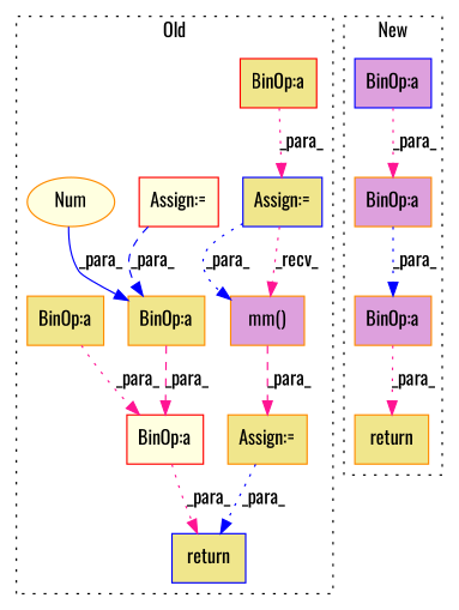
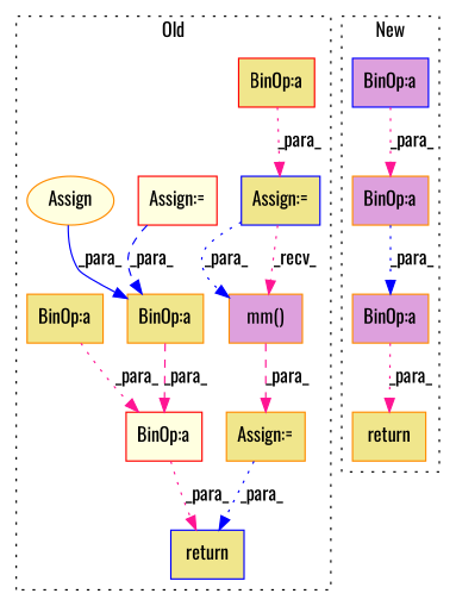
  digraph {
    fontname=Oswald
    node [a=82 l=3 shape=box style=filled fillcolor=khaki color=darkorange fontname=Oswald]
    edge [color=deeppink style=dotted fontname=Oswald]
    n1 [a=75 l="13,1" label="mm()" s="11478,11496" fillcolor=plum]
    n2 [a=93 l=7 label=return s=11580 color=blue]
    n3 [a=68 label="Assign:=" s=11261 fillcolor=lightyellow color=red]
    n4 [label="BinOp:a" s=11521]
    n5 [a=68 label="Assign:=" s=11459]
-   n6 [a=76 l=1 label=Num s=11524 shape=ellipse fillcolor=lightyellow]
+   n6 [a=76 l=1 label=Assign s=11524 shape=ellipse fillcolor=lightyellow]
    n7 [label="BinOp:a" s=11400 color=red]
    n8 [label="BinOp:a" s=11438]
    n9 [l=13 label="BinOp:a" s=11516 fillcolor=lightyellow color=red]
    n10 [a=68 label="Assign:=" s=11384 color=blue]
    n11 [a=93 l=7 label=return s=12418]
    n12 [label="BinOp:a" s=12370 fillcolor=plum]
    n13 [label="BinOp:a" s=12275 fillcolor=plum]
    n14 [label="BinOp:a" s=12308 fillcolor=plum color=blue]
    subgraph cluster_1 {
      label=Old
      style=dotted
      n1
      n2
      n3
      n4
      n5
      n6
      n7
      n8
      n9
      n10
    }
    subgraph cluster_2 {
      label=New
      style=dotted
      n11
      n12
      n13
      n14
    }
    n1 -> n5 [label=_para_ style=dashed]
    n3 -> n4 [label=_para_ color=blue style=dashed]
    n4 -> n9 [label=_para_ style=dashed]
    n5 -> n2 [label=_para_ color=blue]
    n6 -> n4 [label=_para_ color=blue style=solid]
    n7 -> n10 [label=_para_]
    n8 -> n9 [label=_para_]
    n9 -> n2 [label=_para_]
    n10 -> n1 [label=_para_ color=blue]
    n10 -> n1 [label=_recv_]
    n12 -> n11 [label=_para_]
    n13 -> n12 [label=_para_ color=blue]
    n14 -> n13 [label=_para_]
  }
